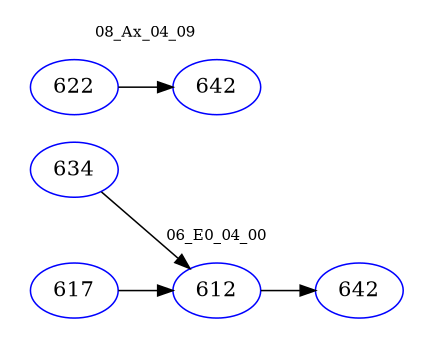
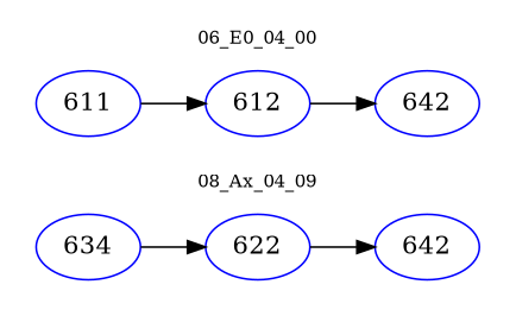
  digraph {
    rankdir=LR
    node [color=blue]
    edge [color=black]
    n1 [label=634]
    n2 [label=622]
    n3 [label=642]
-   n4 [label=617]
+   n4 [label=611]
    n5 [label=612]
    n6 [label=642]
    subgraph cluster_1 {
      color=white
      fontsize=10
      label="08_Ax_04_09"
      n1
      n2
      n3
    }
    subgraph cluster_2 {
      color=white
      fontsize=10
      label="06_E0_04_00"
      n4
      n5
      n6
    }
-   n1 -> n5
+   n1 -> n2
    n2 -> n3
    n4 -> n5
    n5 -> n6
  }
